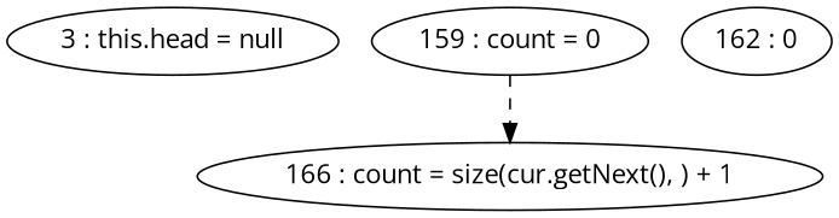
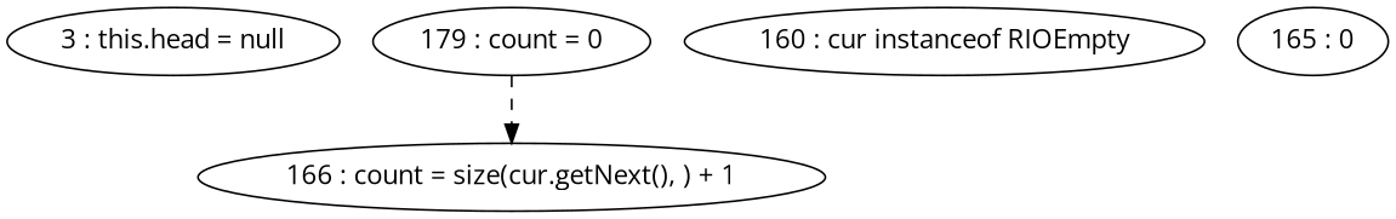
  digraph {
    fontname="Open Sans"
    node [fontname="Open Sans"]
    "3 : this.head = null"
-   "159 : count = 0"
+   "159 : count = 0" [label="179 : count = 0"]
    "166 : count = size(cur.getNext(), ) + 1"
-   "162 : 0"
+   "160 : cur instanceof RIOEmpty"
+   "162 : 0" [label="165 : 0"]
    "159 : count = 0" -> "166 : count = size(cur.getNext(), ) + 1" [style=dashed fontname="Open Sans"]
  }
